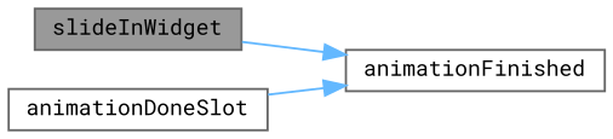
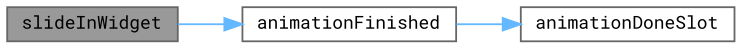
  digraph {
    fontname="Roboto Mono"
    rankdir=LR
    node [color=grey40 fillcolor=white fontname="Roboto Mono" fontsize=10 shape=box style=filled]
    edge [color=steelblue1 fontname="Roboto Mono" fontsize=10 labelfontname=Helvetica labelfontsize=10 style=solid]
    n1 [color=gray40 fillcolor=grey60 fontcolor=black height=0.2 label=slideInWidget width=0.4]
    n2 [height=0.2 label=animationFinished width=0.4]
    n3 [height=0.2 label=animationDoneSlot width=0.4]
    n1 -> n2
-   n3 -> n2
+   n2 -> n3
  }
